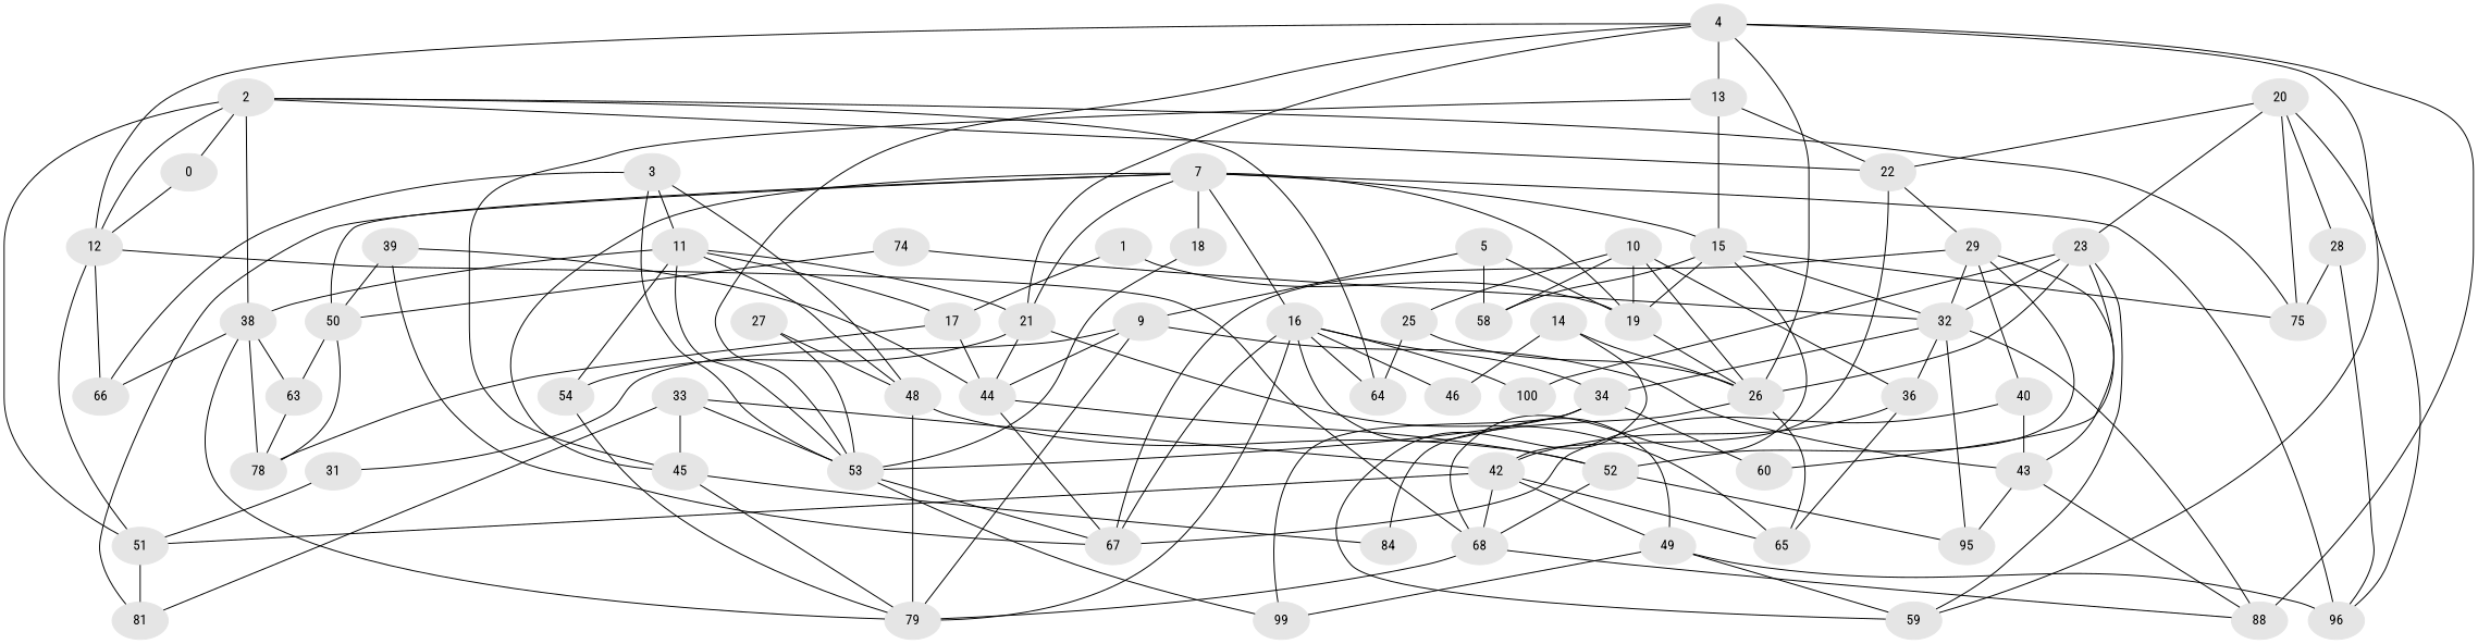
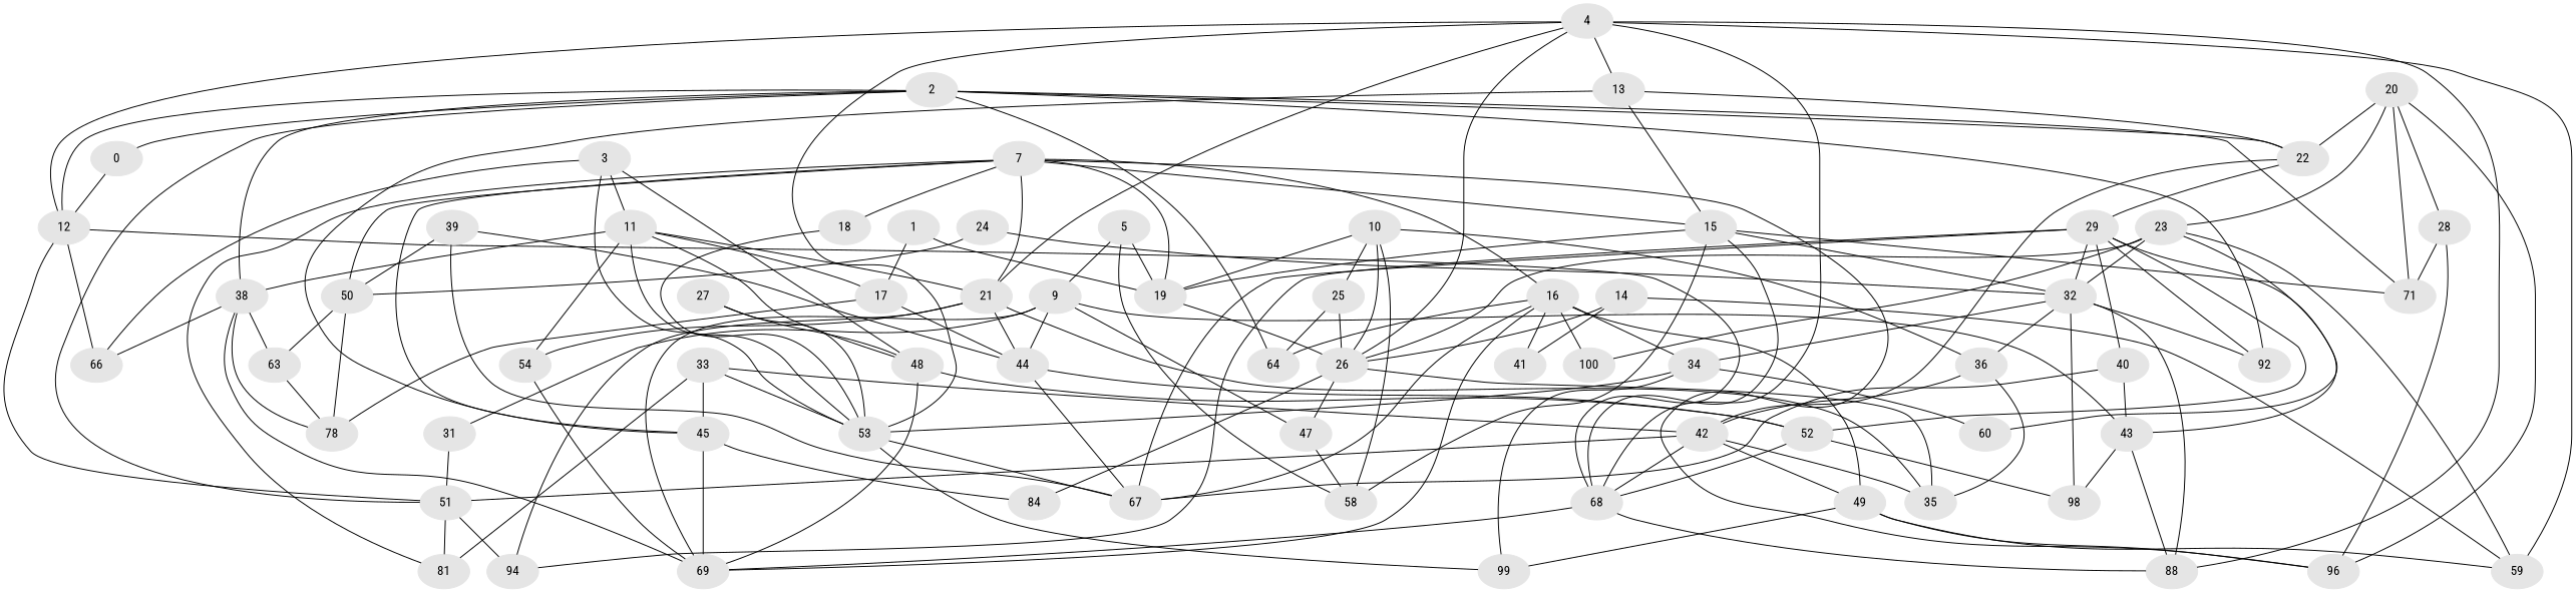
  graph {
    fontname="Roboto Condensed"
    node [color=gray90 fontname="Roboto Condensed" style=filled]
    edge [fontname="Roboto Condensed"]
    17 [super="+97"]
    44 [super="+85"]
    78
    1
    19 [super="+82"]
    26 [super="+57"]
    2 [super="+73"]
    n8 [label=0]
    12 [super="+71"]
    22
    38
    51 [super="+91"]
    64
-   75
+   75 [label=71]
+   92
    66
    68 [super="+69"]
    29 [super="+90"]
    42 [super="+61"]
-   79 [super="+95"]
+   79 [super="+95" label=69]
    63
    81
+   94
    11 [super="+35"]
    48 [super="+56"]
    53 [super="+77"]
    54
    21 [super="+30"]
    3
    52 [super="+55"]
    67 [super="+70"]
    99
    4 [super="+8"]
    13 [super="+87"]
    59
    88
    15 [super="+80"]
    45
-   65
+   65 [label=35]
+   47
    84
    9 [super="+86"]
    31
    43
    5
    58
    7 [super="+62"]
    16 [super="+72"]
    18
    50 [super="+93"]
    96
    32 [super="+76"]
-   46
+   46 [label=41]
    34
    49 [super="+89"]
    100
-   98 [label=95]
+   98
    10 [super="+83"]
    25
    36
    14
    60
    20 [super="+37"]
    23 [super="+74"]
    28
    40
-   24 [label=74]
+   24
    27
    33 [super="+41"]
    39
    17 -- 44
    17 -- 78
    44 -- 52
    44 -- 67
    1 -- 17
    1 -- 19
    19 -- 26
    26 -- 65
+   26 -- 47
    26 -- 84
    2 -- n8
    2 -- 12
    2 -- 22
    2 -- 38
    2 -- 51
    2 -- 64
    2 -- 75
+   2 -- 92
    n8 -- 12
    12 -- 51
    12 -- 66
    12 -- 68
    22 -- 29
    22 -- 42
    38 -- 78
    38 -- 66
    38 -- 79
    38 -- 63
    51 -- 81
+   51 -- 94
    68 -- 79
    68 -- 88
+   29 -- 92
+   29 -- 94
    29 -- 52
    29 -- 67
    29 -- 43
    29 -- 32
    29 -- 40
    42 -- 51
    42 -- 68
    42 -- 65
    42 -- 49
    63 -- 78
    11 -- 17
    11 -- 38
    11 -- 48
    11 -- 53
    11 -- 54
    11 -- 21
    48 -- 79
    48 -- 52
    53 -- 67
    53 -- 99
    54 -- 79
    21 -- 44
+   21 -- 94
    21 -- 54
    21 -- 65
    3 -- 66
    3 -- 11
    3 -- 48
    3 -- 53
    52 -- 68
    52 -- 98
    4 -- 26
    4 -- 12
+   4 -- 68
    4 -- 53
    4 -- 21
    4 -- 13
    4 -- 59
    4 -- 88
    13 -- 22
    13 -- 15
    13 -- 45
    15 -- 19
    15 -- 75
    15 -- 68
    15 -- 58
    15 -- 32
    45 -- 79
    45 -- 84
+   47 -- 58
    9 -- 44
    9 -- 79
+   9 -- 47
    9 -- 31
    9 -- 43
    31 -- 51
    43 -- 88
    43 -- 98
    5 -- 19
    5 -- 9
    5 -- 58
    7 -- 19
    7 -- 81
    7 -- 21
    7 -- 15
    7 -- 45
    7 -- 16
    7 -- 18
    7 -- 50
    7 -- 96
    16 -- 64
    16 -- 79
    16 -- 67
    16 -- 46
    16 -- 34
    16 -- 49
    16 -- 100
    18 -- 53
    50 -- 78
    50 -- 63
+   32 -- 92
    32 -- 88
    32 -- 34
    32 -- 98
    32 -- 36
    34 -- 53
    34 -- 99
    34 -- 60
    49 -- 99
    49 -- 59
    49 -- 96
    10 -- 19 [weight=2]
    10 -- 26 [weight=2]
    10 -- 58
    10 -- 25
    10 -- 36
    25 -- 26
    25 -- 64
    36 -- 42
    36 -- 65
    14 -- 26
    14 -- 59
    14 -- 46
    20 -- 22
    20 -- 75
    20 -- 96
    20 -- 23
    20 -- 28
    23 -- 26
    23 -- 59
    23 -- 32
    23 -- 100
    23 -- 60
    28 -- 75
    28 -- 96
    40 -- 67
    40 -- 43
    24 -- 50
    24 -- 32
    27 -- 48
    27 -- 53
    33 -- 42
    33 -- 81
    33 -- 53
    33 -- 45
    39 -- 44
    39 -- 67
    39 -- 50
  }
